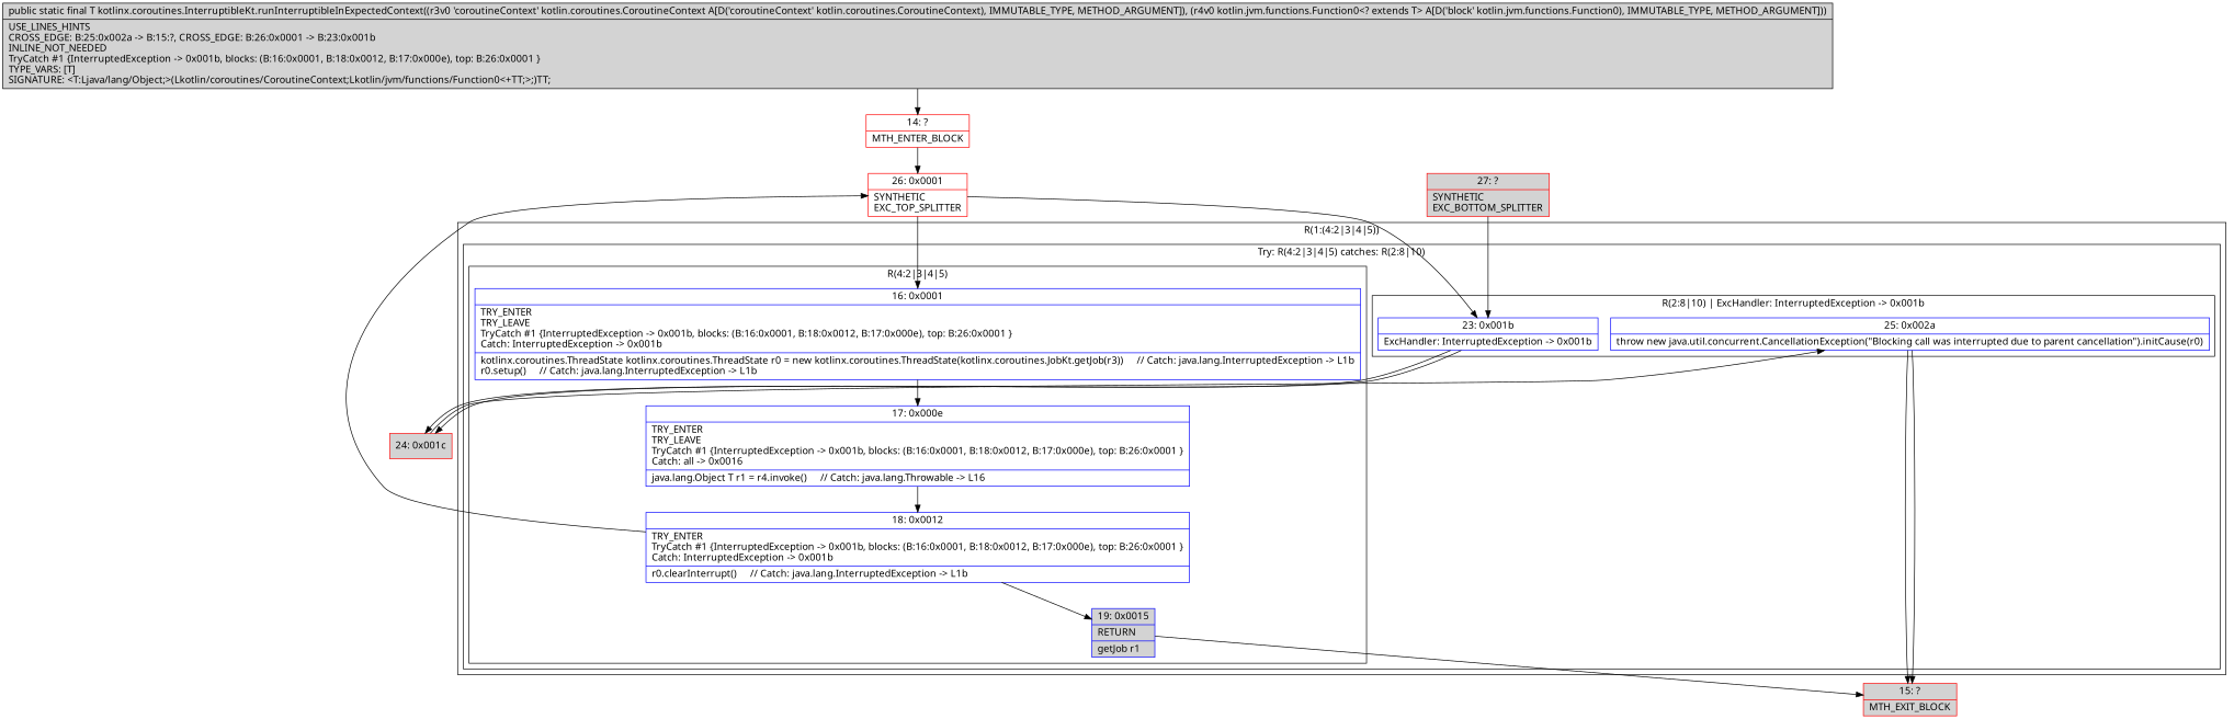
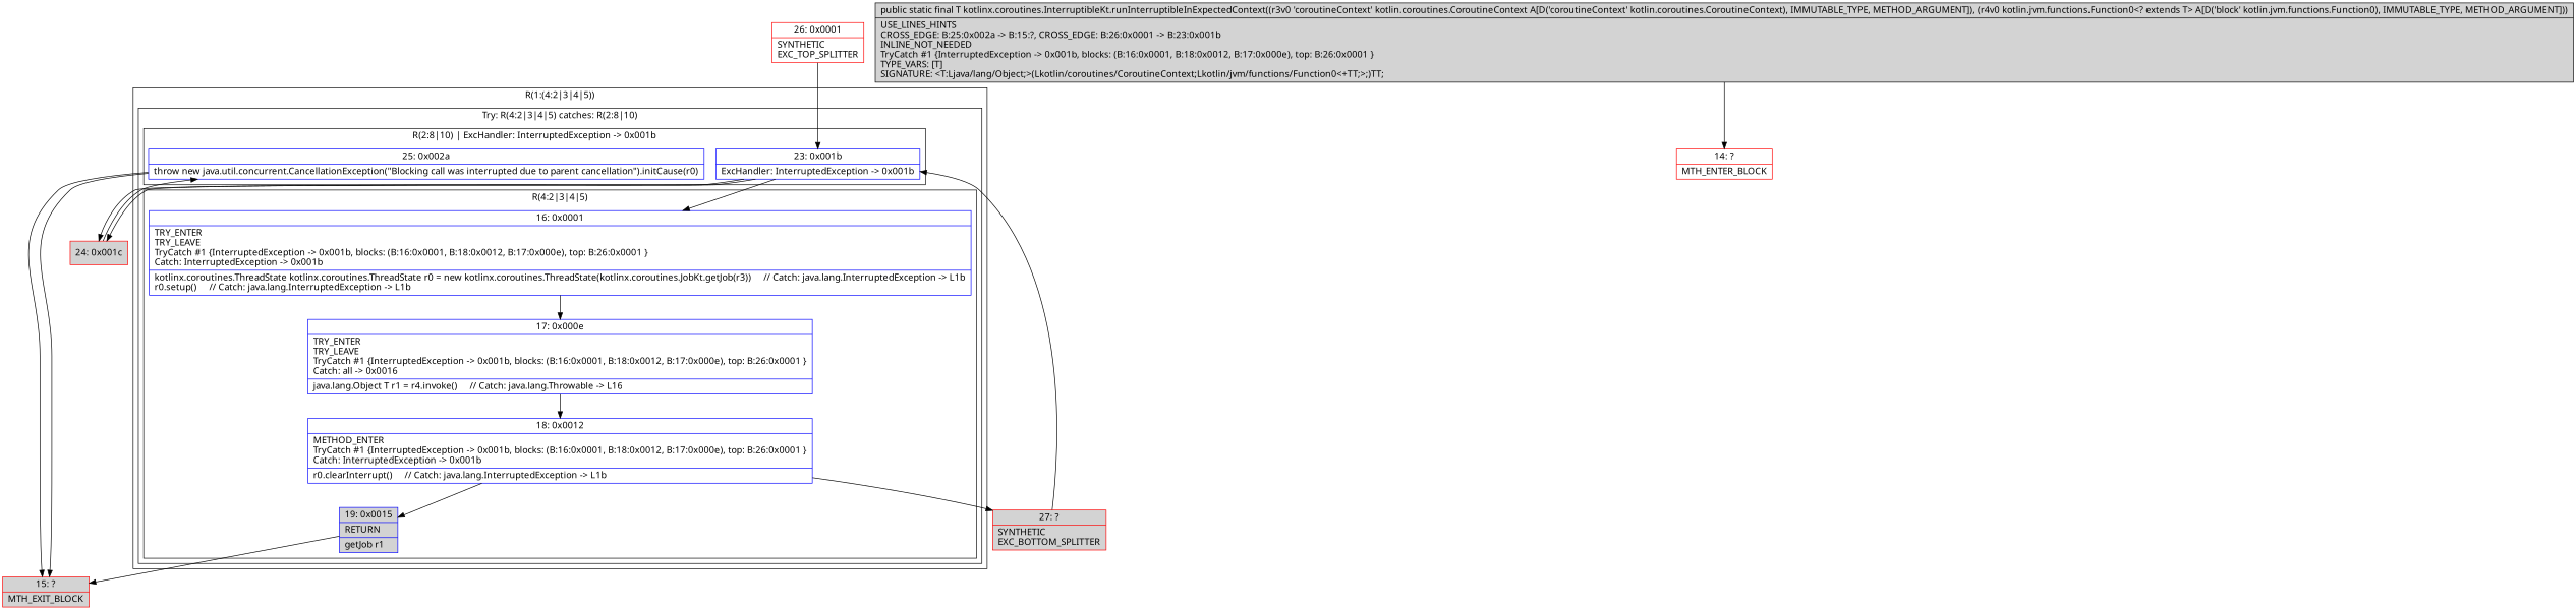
  digraph {
    fontname="Noto Sans"
    node [color=blue fillcolor=white fontname="Noto Sans" shape=record style=filled]
    edge [fontname="Noto Sans"]
    n1 [label="{16\:\ 0x0001|TRY_ENTER\lTRY_LEAVE\lTryCatch #1 \{InterruptedException \-\> 0x001b, blocks: (B:16:0x0001, B:18:0x0012, B:17:0x000e), top: B:26:0x0001 \}\lCatch: InterruptedException \-\> 0x001b\l|kotlinx.coroutines.ThreadState kotlinx.coroutines.ThreadState r0 = new kotlinx.coroutines.ThreadState(kotlinx.coroutines.JobKt.getJob(r3))     \/\/ Catch: java.lang.InterruptedException \-\> L1b\lr0.setup()     \/\/ Catch: java.lang.InterruptedException \-\> L1b\l}"]
    n2 [label="{17\:\ 0x000e|TRY_ENTER\lTRY_LEAVE\lTryCatch #1 \{InterruptedException \-\> 0x001b, blocks: (B:16:0x0001, B:18:0x0012, B:17:0x000e), top: B:26:0x0001 \}\lCatch: all \-\> 0x0016\l|java.lang.Object T r1 = r4.invoke()     \/\/ Catch: java.lang.Throwable \-\> L16\l}"]
-   n3 [label="{18\:\ 0x0012|TRY_ENTER\lTryCatch #1 \{InterruptedException \-\> 0x001b, blocks: (B:16:0x0001, B:18:0x0012, B:17:0x000e), top: B:26:0x0001 \}\lCatch: InterruptedException \-\> 0x001b\l|r0.clearInterrupt()     \/\/ Catch: java.lang.InterruptedException \-\> L1b\l}"]
+   n3 [label="{18\:\ 0x0012|METHOD_ENTER\lTryCatch #1 \{InterruptedException \-\> 0x001b, blocks: (B:16:0x0001, B:18:0x0012, B:17:0x000e), top: B:26:0x0001 \}\lCatch: InterruptedException \-\> 0x001b\l|r0.clearInterrupt()     \/\/ Catch: java.lang.InterruptedException \-\> L1b\l}"]
    n4 [fillcolor=lightgrey label="{19\:\ 0x0015|RETURN\l|getJob r1\l}"]
    n5 [label="{23\:\ 0x001b|ExcHandler: InterruptedException \-\> 0x001b\l}"]
    n6 [label="{25\:\ 0x002a|throw new java.util.concurrent.CancellationException(\"Blocking call was interrupted due to parent cancellation\").initCause(r0)\l}"]
    n7 [color=red fillcolor=lightgrey label="{27\:\ ?|SYNTHETIC\lEXC_BOTTOM_SPLITTER\l}"]
    n8 [color=red fillcolor=lightgrey label="{15\:\ ?|MTH_EXIT_BLOCK\l}"]
    n9 [color=red fillcolor=lightgrey label="{24\:\ 0x001c}"]
    n10 [color=red label="{14\:\ ?|MTH_ENTER_BLOCK\l}"]
    n11 [color=red label="{26\:\ 0x0001|SYNTHETIC\lEXC_TOP_SPLITTER\l}"]
    n12 [fillcolor=lightgrey label="{public static final T kotlinx.coroutines.InterruptibleKt.runInterruptibleInExpectedContext((r3v0 'coroutineContext' kotlin.coroutines.CoroutineContext A[D('coroutineContext' kotlin.coroutines.CoroutineContext), IMMUTABLE_TYPE, METHOD_ARGUMENT]), (r4v0 kotlin.jvm.functions.Function0\<? extends T\> A[D('block' kotlin.jvm.functions.Function0), IMMUTABLE_TYPE, METHOD_ARGUMENT]))  | USE_LINES_HINTS\lCROSS_EDGE: B:25:0x002a \-\> B:15:?, CROSS_EDGE: B:26:0x0001 \-\> B:23:0x001b\lINLINE_NOT_NEEDED\lTryCatch #1 \{InterruptedException \-\> 0x001b, blocks: (B:16:0x0001, B:18:0x0012, B:17:0x000e), top: B:26:0x0001 \}\lTYPE_VARS: [T]\lSIGNATURE: \<T:Ljava\/lang\/Object;\>(Lkotlin\/coroutines\/CoroutineContext;Lkotlin\/jvm\/functions\/Function0\<+TT;\>;)TT;\l}" color=""]
    subgraph cluster_1 {
      label="R(1:(4:2|3|4|5))"
      subgraph cluster_2 {
        label="Try: R(4:2|3|4|5) catches: R(2:8|10)"
        subgraph cluster_3 {
          label="R(4:2|3|4|5)"
          n1
          n2
          n3
          n4
        }
        subgraph cluster_4 {
          label="R(2:8|10) | ExcHandler: InterruptedException \-\> 0x001b\l"
          n5
          n6
        }
      }
    }
    subgraph cluster_5 {
      label="R(2:8|10) | ExcHandler: InterruptedException \-\> 0x001b\l"
    }
    n1 -> n2
    n2 -> n3
    n3 -> n4
-   n3 -> n11
+   n3 -> n7
    n4 -> n8
    n5 -> n9
    n5 -> n9
    n6 -> n8
    n6 -> n8
    n7 -> n5
    n9 -> n6
-   n10 -> n11
-   n11 -> n1
+   n5 -> n1
    n11 -> n5
    n12 -> n10
  }
